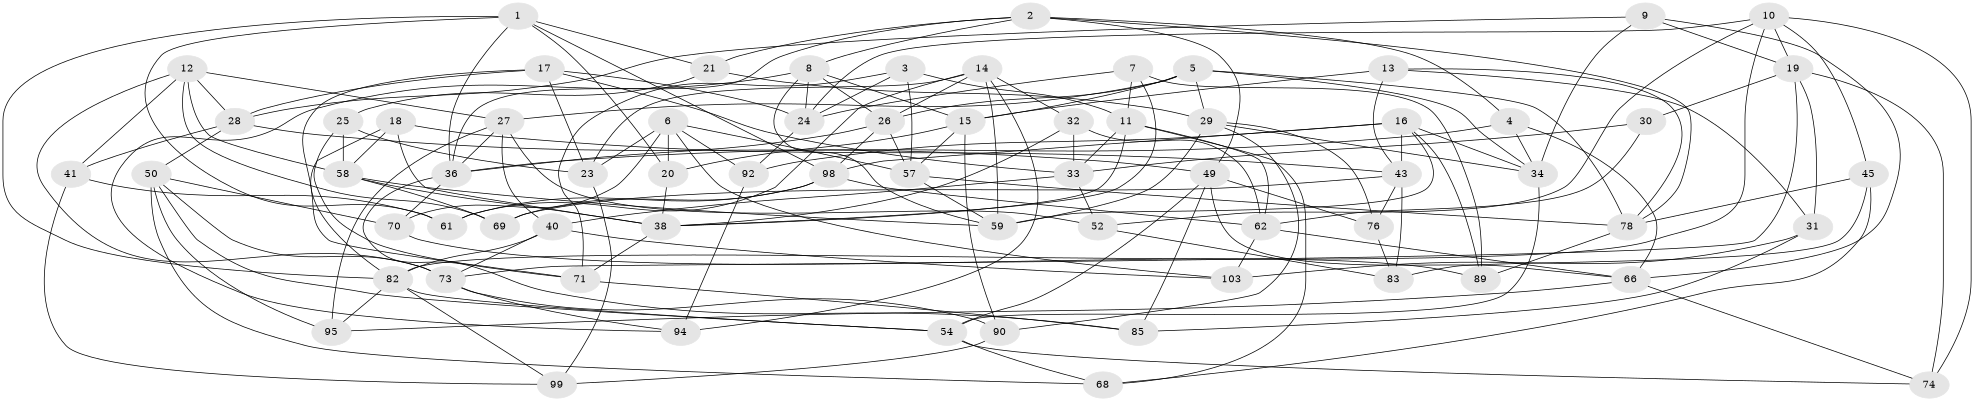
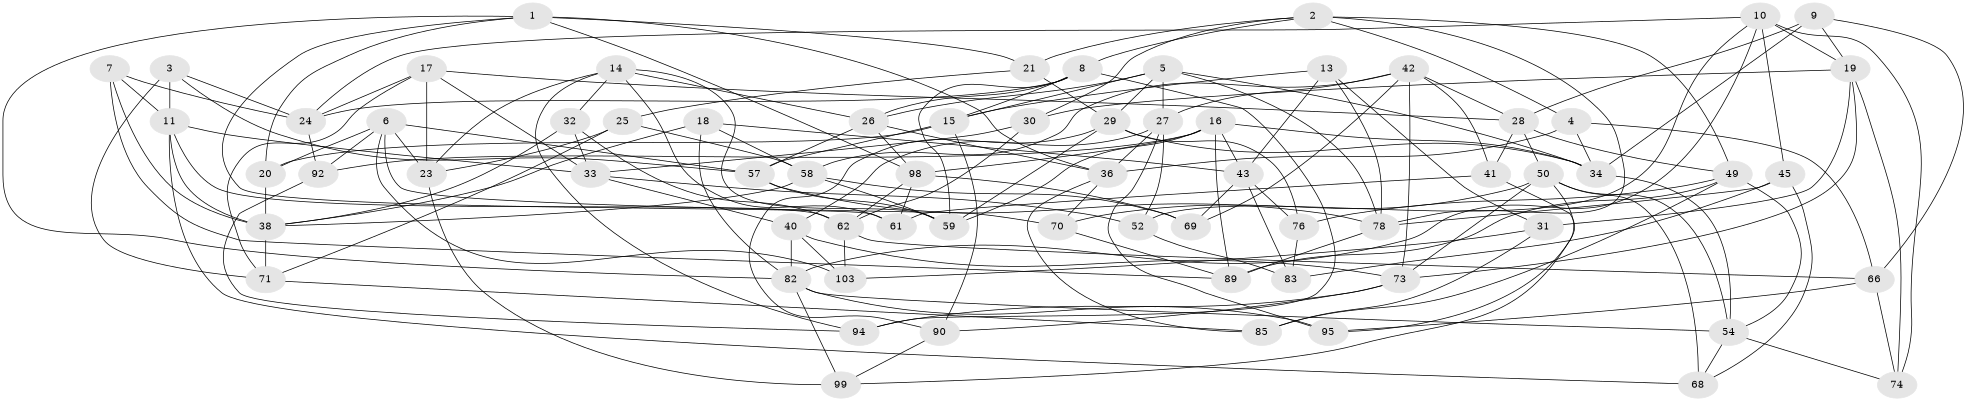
  graph {
    node [color=gray90 style=filled]
    1 [super="+63"]
    20
    21
    36 [super="+56"]
    n5 [label=98 super="+51"]
    61
    82 [super="+84"]
    38 [super="+46"]
    29 [super="+67"]
    n10 [label=25]
    70
    85
    62 [super="+65"]
    69
    99
    95
    54 [super="+72"]
    2 [super="+100"]
    4
    8 [super="+42"]
    30
    49 [super="+77"]
    78 [super="+98"]
    34 [super="+88"]
    66 [super="+97"]
    24 [super="+102"]
    15 [super="+80"]
    26 [super="+75"]
    59 [super="+93"]
    94
    33 [super="+55"]
    76
    89
    11 [super="+79"]
    68
    3
    57 [super="+64"]
    71 [super="+104"]
    92
    74
    5 [super="+105"]
    27 [super="+91"]
    90
    52
    40 [super="+86"]
    6 [super="+53"]
    23 [super="+25"]
    103
    7
    19 [super="+47"]
    73 [super="+106"]
    31
    9
    28 [super="+39"]
    41
    50 [super="+87"]
    10 [super="+101"]
    45
    83
-   12 [super="+44"]
+   12 [super="+44" label=42]
    58 [super="+60"]
    13
    43 [super="+81"]
    14 [super="+37"]
    32
    16 [super="+96"]
    17 [super="+35"]
    18
    1 -- 20
    1 -- 21
    1 -- 36
    1 -- n5
    1 -- 61
    1 -- 82
    20 -- 38
    21 -- 29
    21 -- n10
    36 -- 70
    36 -- 85
    n5 -- 61
    n5 -- 62
    n5 -- 69
    82 -- 99
    82 -- 95
    82 -- 54
    38 -- 71
    29 -- 34
    29 -- 59
    29 -- 76
    29 -- 90
    n10 -- 71
    n10 -- 23
    n10 -- 58
    70 -- 89
    62 -- 66
    62 -- 103
    54 -- 68
    54 -- 74
    2 -- 21
    2 -- 4
    2 -- 8
-   2 -- 36
+   2 -- 30
    2 -- 49
    2 -- 78
    4 -- 36
    4 -- 34
    4 -- 66
    8 -- 24
    8 -- 15
    8 -- 26
    8 -- 59
    8 -- 94
    30 -- 62
    30 -- 33
    49 -- 85
    49 -- 54
-   49 -- 66
+   49 -- 89
    49 -- 76
    78 -- 89
    34 -- 54
    66 -- 95
    66 -- 74
    24 -- 92
    15 -- 20
    15 -- 57
    15 -- 90
    26 -- 36
    26 -- n5
    26 -- 57
    33 -- 52
    33 -- 40
    76 -- 83
    11 -- 38
    11 -- 62
    11 -- 33
    11 -- 68
    3 -- 24
    3 -- 11
    3 -- 57
    3 -- 71
    57 -- 78
    57 -- 59
    71 -- 85
    92 -- 94
    5 -- 29
    5 -- 78
    5 -- 34
    5 -- 15
    5 -- 26
    5 -- 27
    27 -- 36
    27 -- 95
    27 -- 52
    27 -- 40
    90 -- 99
    52 -- 83
    40 -- 82
    40 -- 103
    40 -- 73
    6 -- 20
    6 -- 70
    6 -- 57
    6 -- 92
    6 -- 23
    6 -- 103
    23 -- 99
    7 -- 38
    7 -- 24
    7 -- 89
    7 -- 11
    19 -- 30
    19 -- 74
    19 -- 73
    19 -- 31
    73 -- 94
    73 -- 90
    31 -- 85
    31 -- 103
    9 -- 34
    9 -- 66
    9 -- 19
    9 -- 28
    28 -- 49
    28 -- 41
    28 -- 50
    41 -- 61
    41 -- 99
    50 -- 70
    50 -- 95
    50 -- 54
    50 -- 68
    50 -- 73
    10 -- 82
    10 -- 24
    10 -- 74
    10 -- 52
    10 -- 19
    10 -- 45
    45 -- 78
    45 -- 68
    45 -- 83
    12 -- 69
    12 -- 27
    12 -- 73
    12 -- 28
    12 -- 41
    12 -- 58
    58 -- 38
    58 -- 69
    58 -- 59
    13 -- 78
    13 -- 15
    13 -- 31
    13 -- 43
    43 -- 69
    43 -- 76
    43 -- 83
    14 -- 61
    14 -- 26
    14 -- 59
    14 -- 94
    14 -- 23
    14 -- 32
    32 -- 38
    32 -- 62
    32 -- 33
    16 -- n5
    16 -- 34
    16 -- 59
    16 -- 89
    16 -- 92
    16 -- 43
    17 -- 24
    17 -- 33
    17 -- 71
    17 -- 23 [weight=2]
    17 -- 28
    18 -- 82
    18 -- 38
    18 -- 58
    18 -- 43
  }
